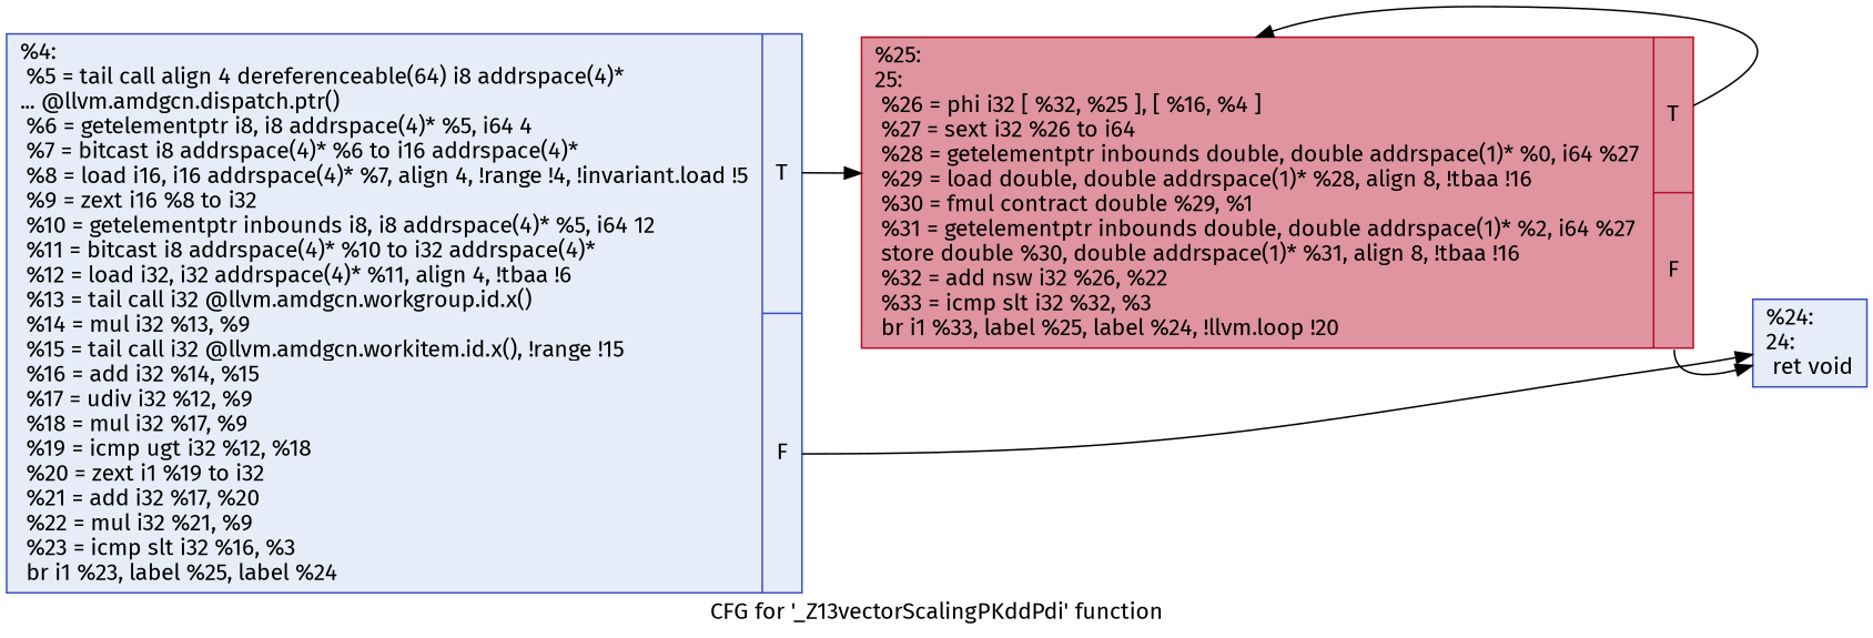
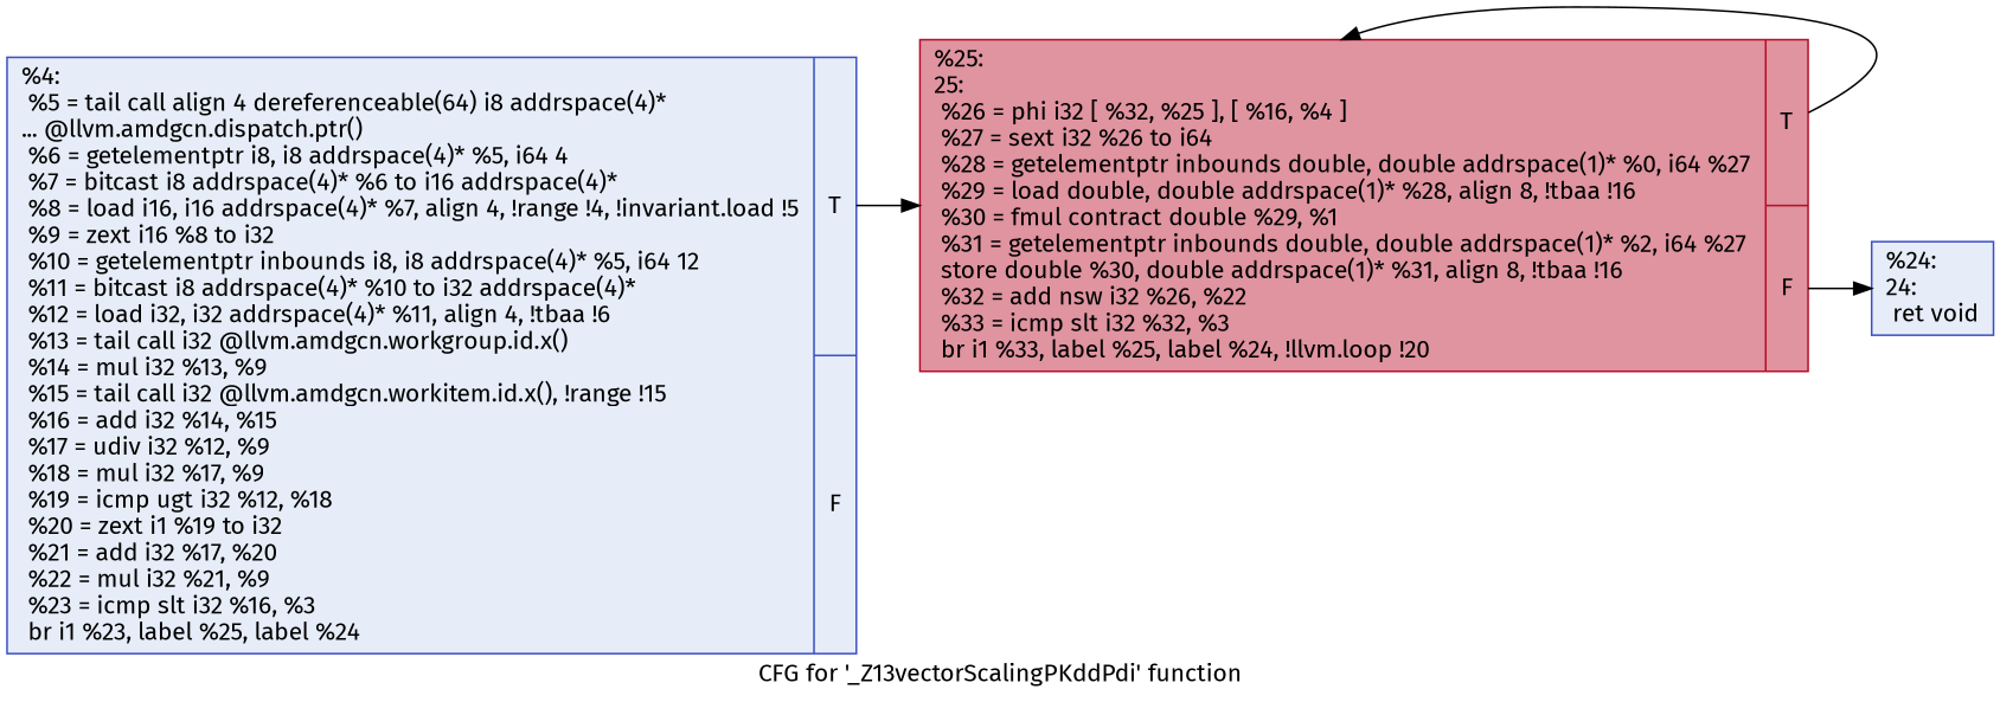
  digraph {
    label="CFG for '_Z13vectorScalingPKddPdi' function"
    rankdir=LR
    fontname="Fira Sans"
    node [color="#3d50c3ff" fillcolor="#c7d7f070" shape=record style=filled fontname="Fira Sans"]
    edge [tailport=s0 fontname="Fira Sans"]
    n1 [label="{%4:\l  %5 = tail call align 4 dereferenceable(64) i8 addrspace(4)*\l... @llvm.amdgcn.dispatch.ptr()\l  %6 = getelementptr i8, i8 addrspace(4)* %5, i64 4\l  %7 = bitcast i8 addrspace(4)* %6 to i16 addrspace(4)*\l  %8 = load i16, i16 addrspace(4)* %7, align 4, !range !4, !invariant.load !5\l  %9 = zext i16 %8 to i32\l  %10 = getelementptr inbounds i8, i8 addrspace(4)* %5, i64 12\l  %11 = bitcast i8 addrspace(4)* %10 to i32 addrspace(4)*\l  %12 = load i32, i32 addrspace(4)* %11, align 4, !tbaa !6\l  %13 = tail call i32 @llvm.amdgcn.workgroup.id.x()\l  %14 = mul i32 %13, %9\l  %15 = tail call i32 @llvm.amdgcn.workitem.id.x(), !range !15\l  %16 = add i32 %14, %15\l  %17 = udiv i32 %12, %9\l  %18 = mul i32 %17, %9\l  %19 = icmp ugt i32 %12, %18\l  %20 = zext i1 %19 to i32\l  %21 = add i32 %17, %20\l  %22 = mul i32 %21, %9\l  %23 = icmp slt i32 %16, %3\l  br i1 %23, label %25, label %24\l|{<s0>T|<s1>F}}"]
    n2 [color="#b70d28ff" fillcolor="#b70d2870" label="{%25:\l25:                                               \l  %26 = phi i32 [ %32, %25 ], [ %16, %4 ]\l  %27 = sext i32 %26 to i64\l  %28 = getelementptr inbounds double, double addrspace(1)* %0, i64 %27\l  %29 = load double, double addrspace(1)* %28, align 8, !tbaa !16\l  %30 = fmul contract double %29, %1\l  %31 = getelementptr inbounds double, double addrspace(1)* %2, i64 %27\l  store double %30, double addrspace(1)* %31, align 8, !tbaa !16\l  %32 = add nsw i32 %26, %22\l  %33 = icmp slt i32 %32, %3\l  br i1 %33, label %25, label %24, !llvm.loop !20\l|{<s0>T|<s1>F}}"]
    n3 [label="{%24:\l24:                                               \l  ret void\l}"]
    n1 -> n2
-   n1 -> n3 [tailport=s1]
    n2 -> n2
    n2 -> n3 [tailport=s1]
  }
